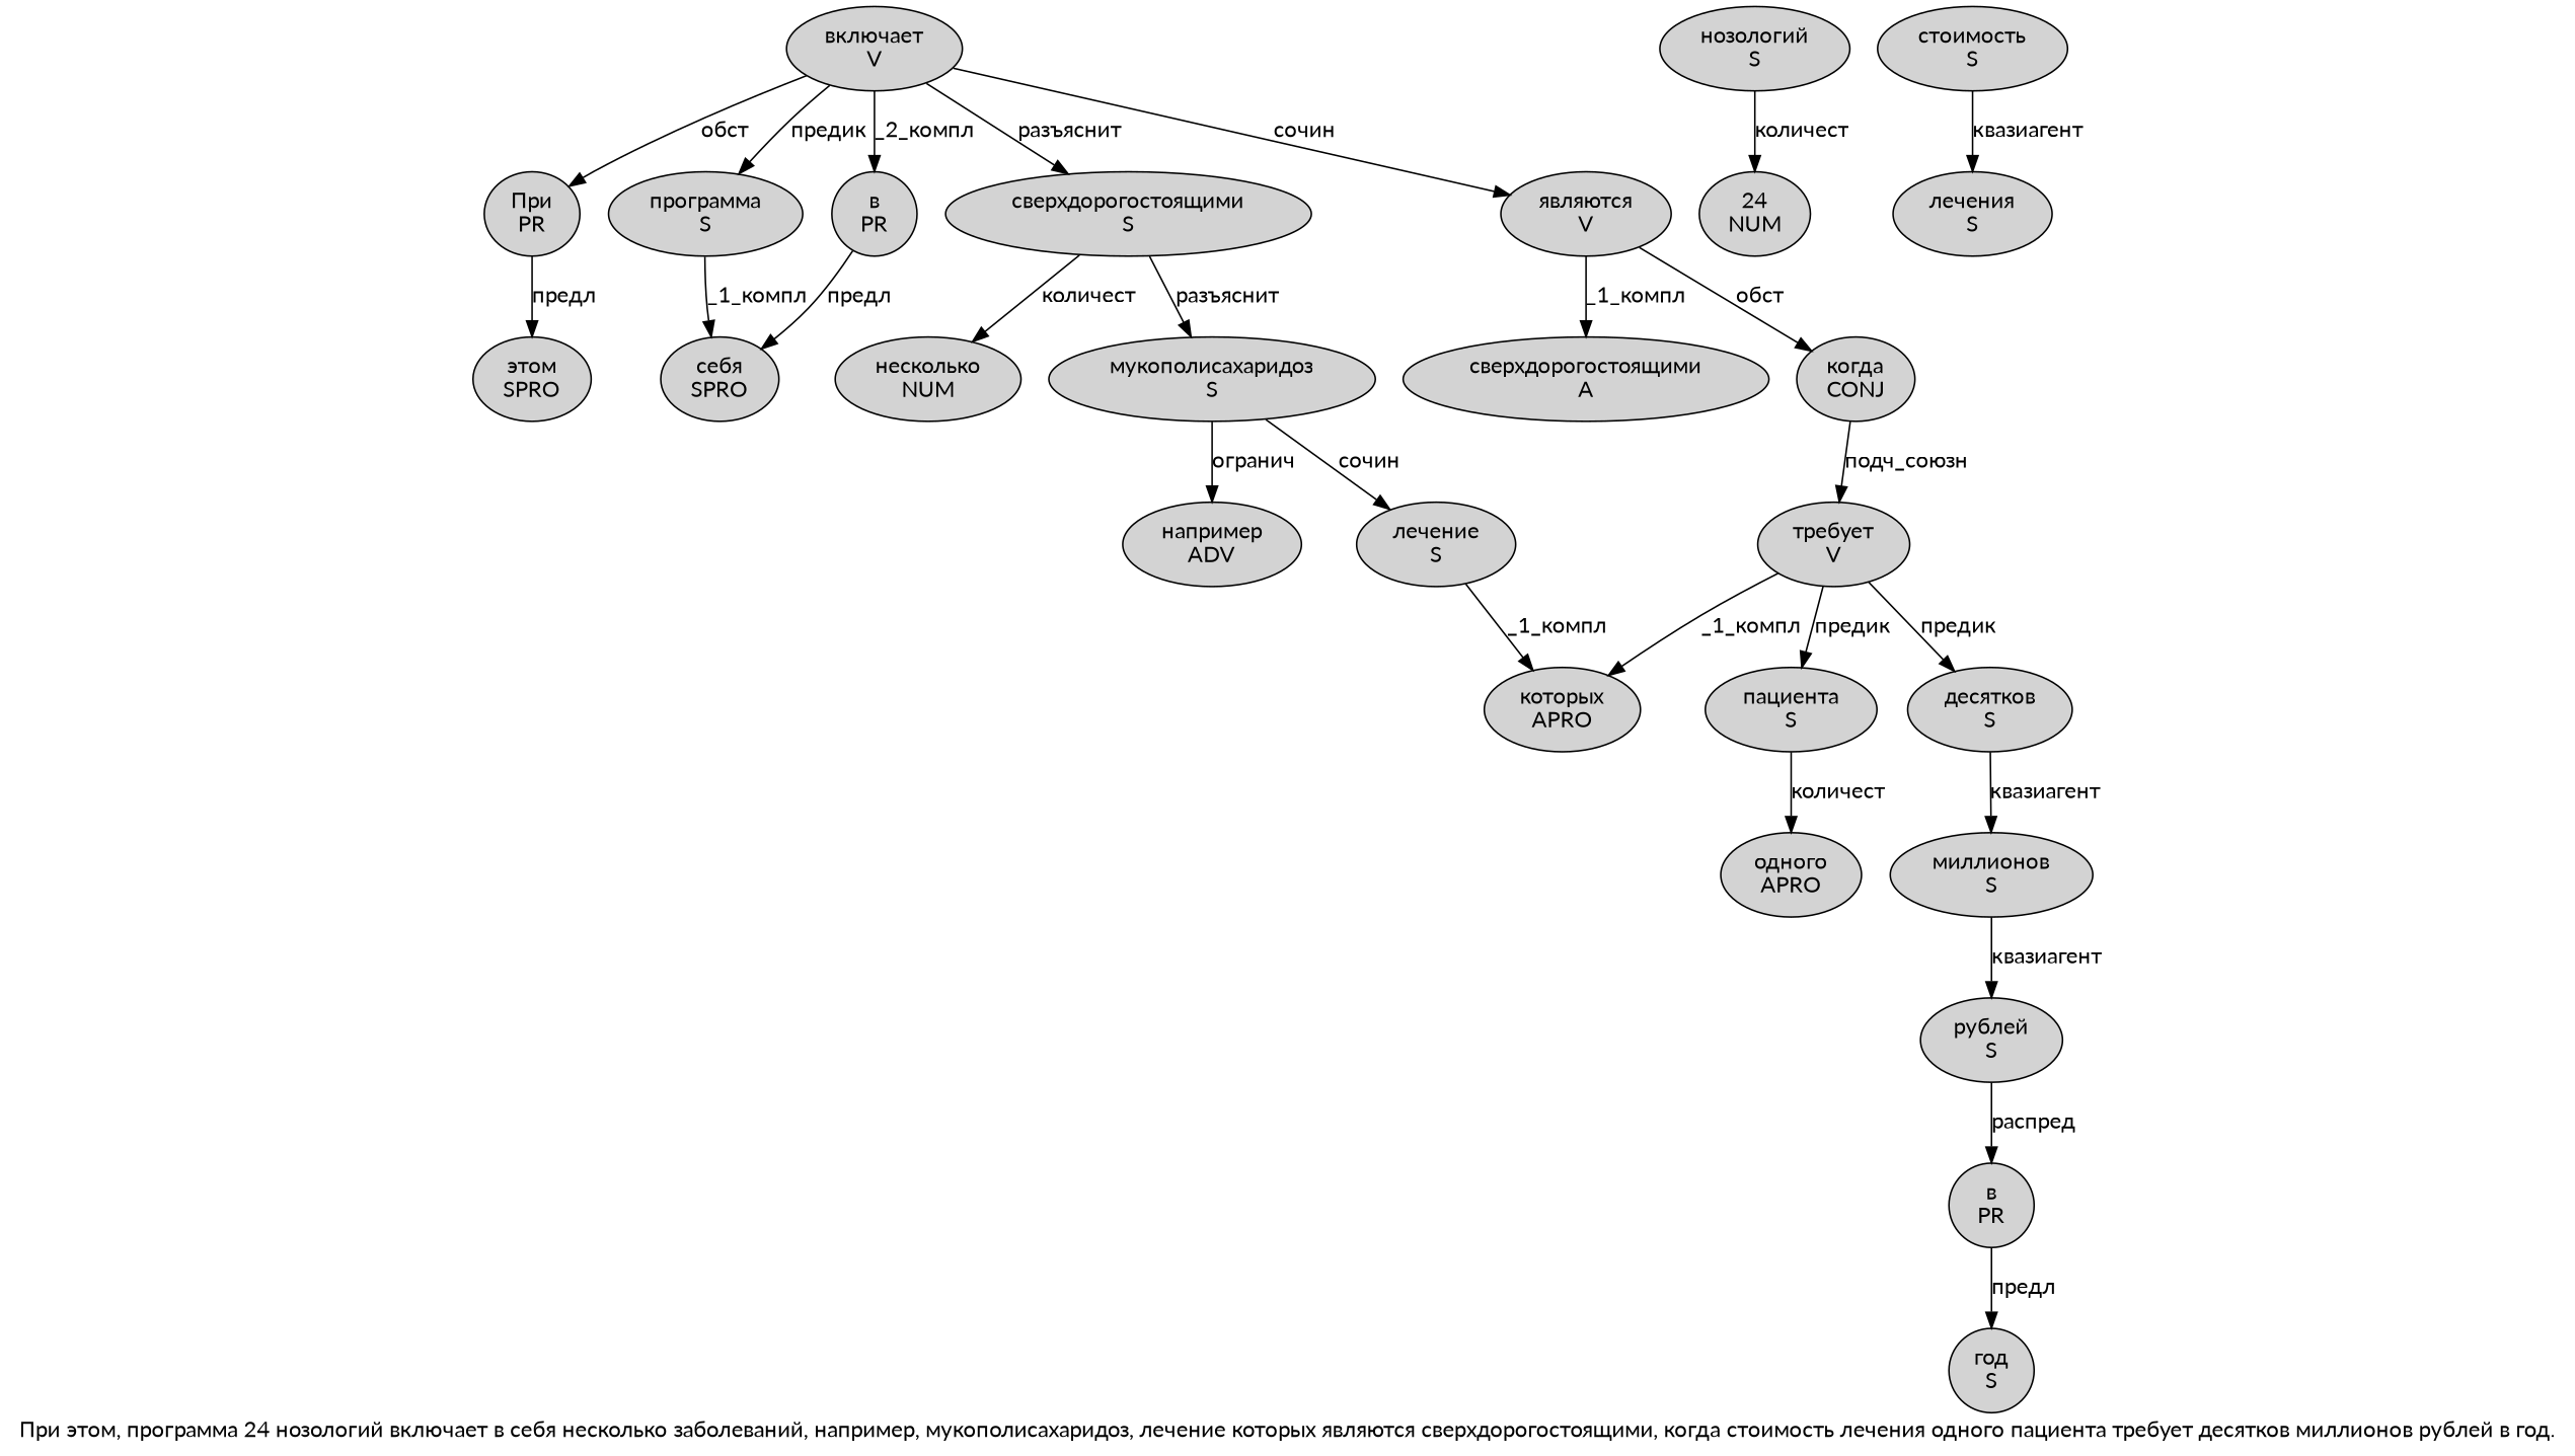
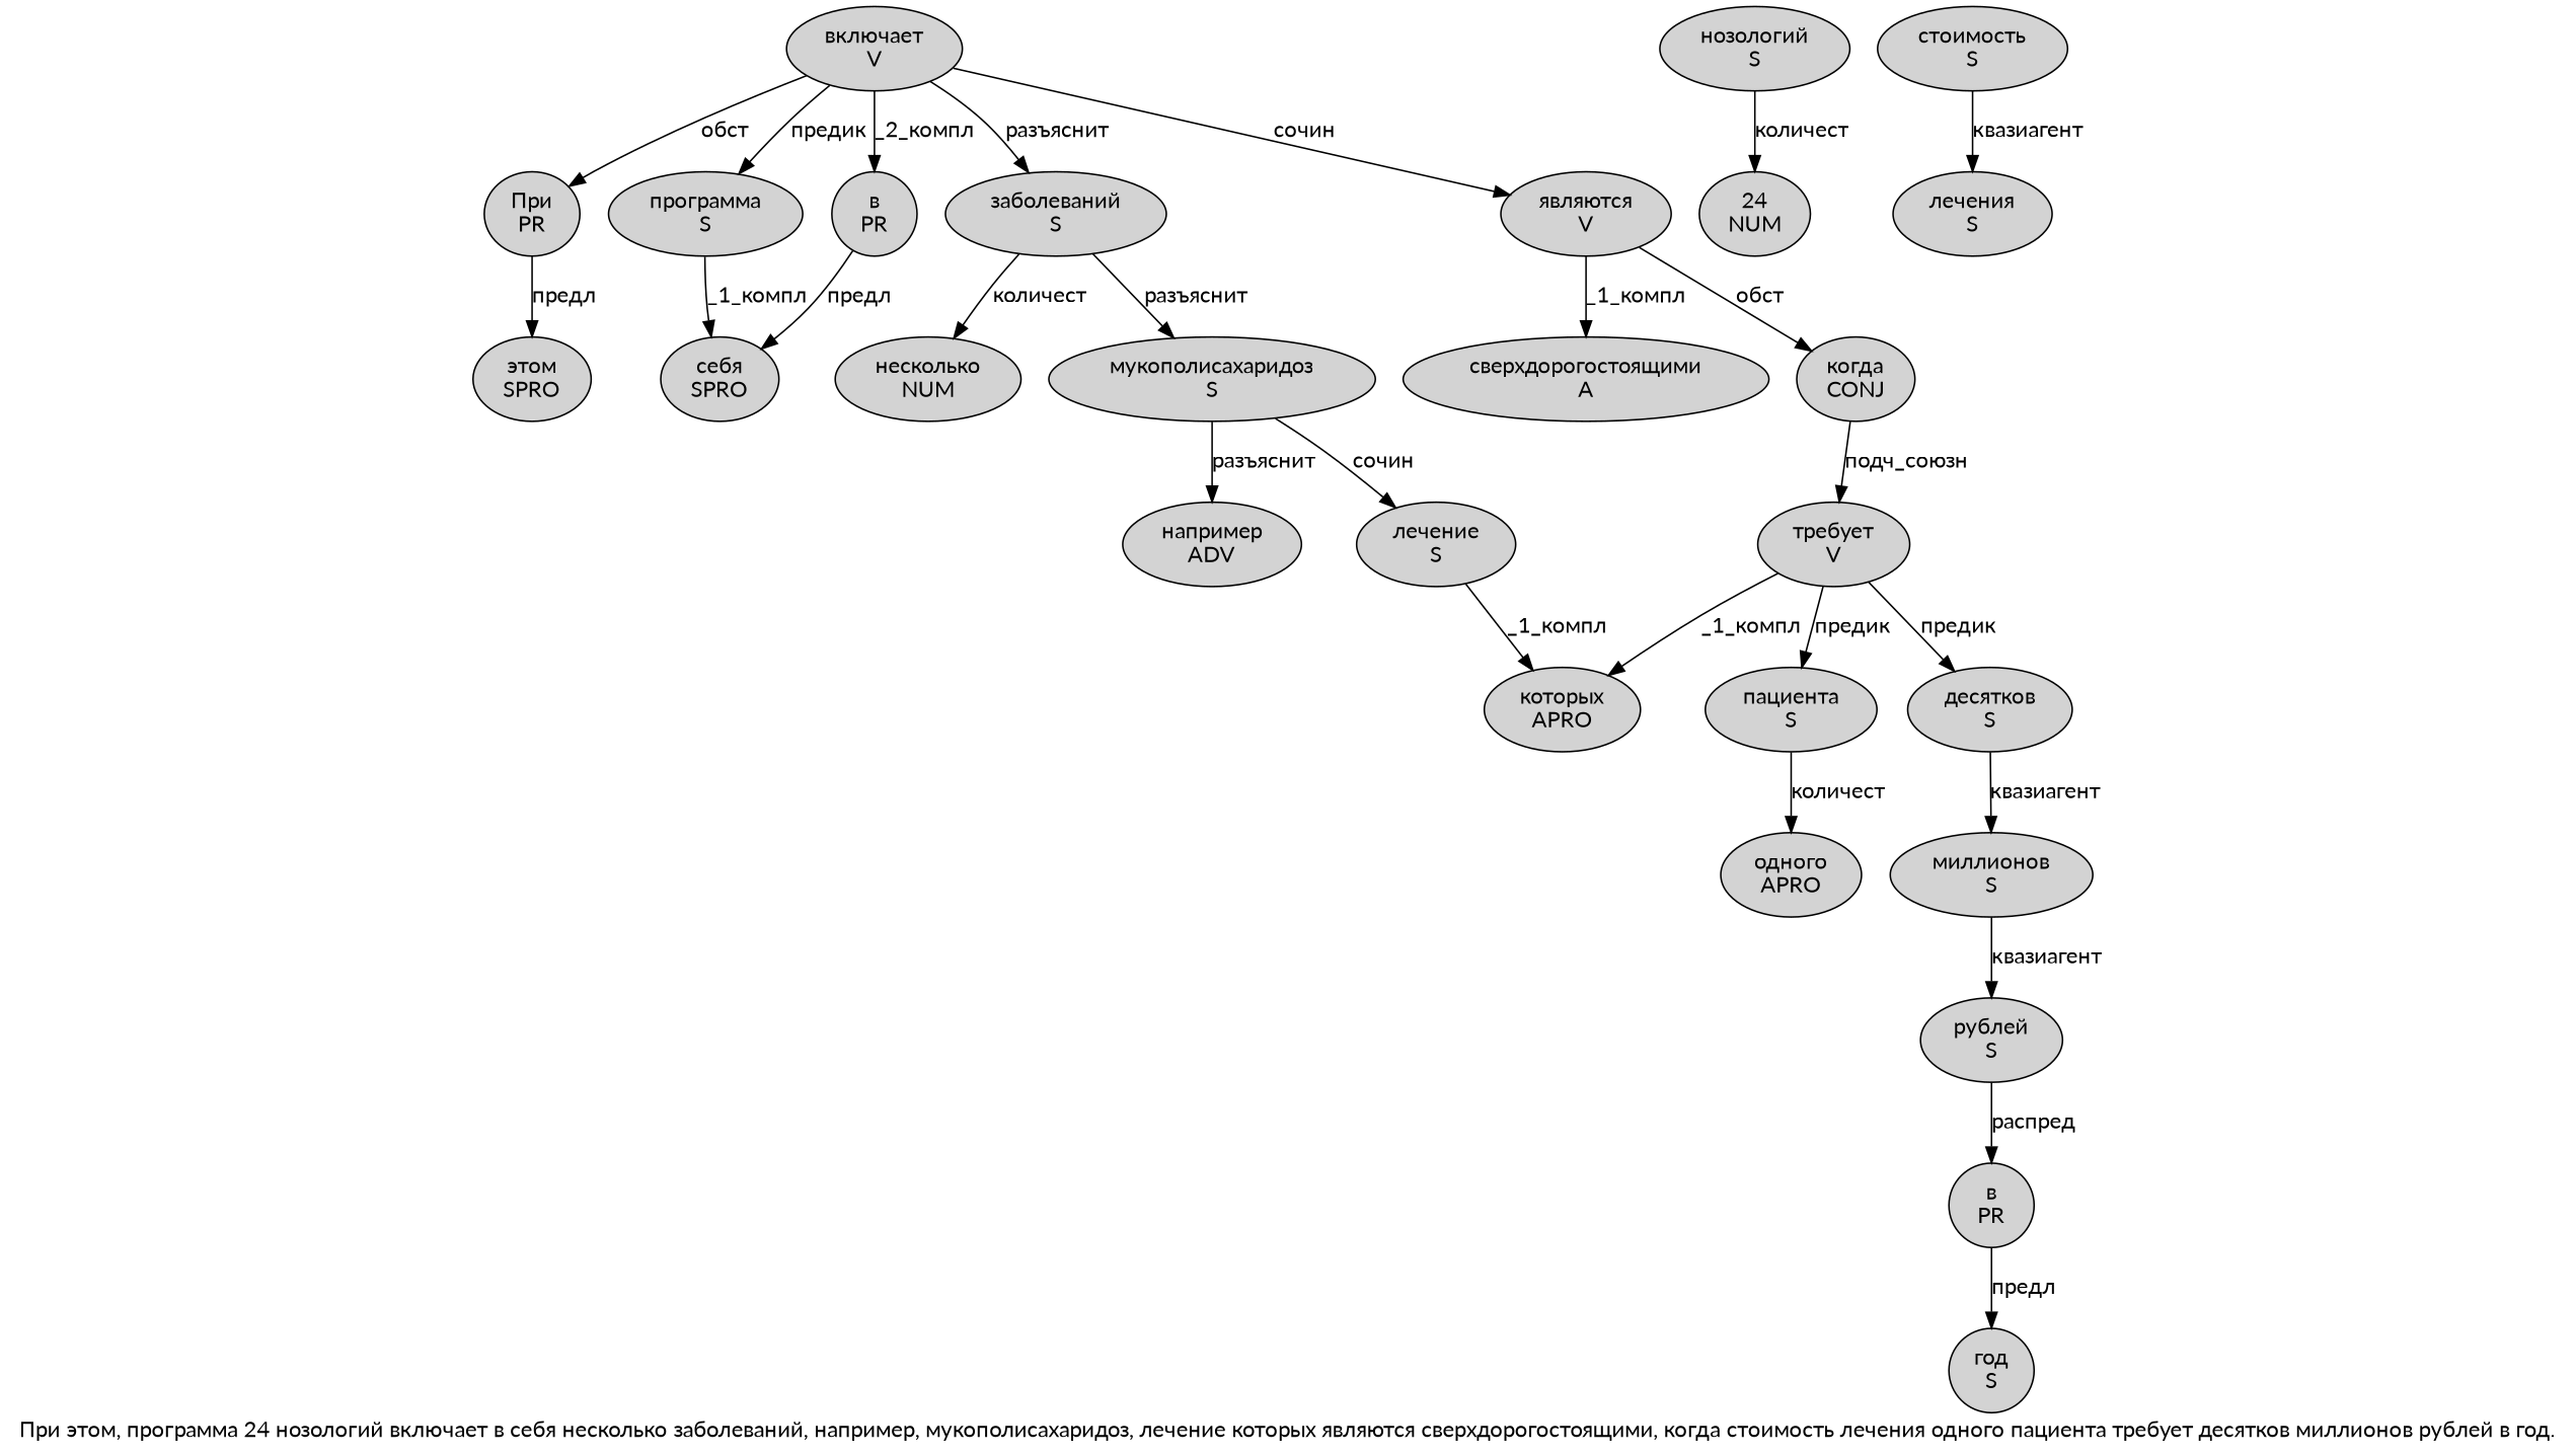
  digraph {
    fontname=Lato
    label="При этом, программа 24 нозологий включает в себя несколько заболеваний, например, мукополисахаридоз, лечение которых являются сверхдорогостоящими, когда стоимость лечения одного пациента требует десятков миллионов рублей в год."
    node [fillcolor=lightgray fontname=Lato penwidth=1 shape=ellipse style=filled]
    edge [fontname=Lato]
    n1 [label="При\nPR"]
    n2 [label="этом\nSPRO"]
    n3 [label="программа\nS"]
    n4 [label="себя\nSPRO"]
    n5 [label="нозологий\nS"]
    n6 [label="24\nNUM"]
    n7 [label="включает\nV"]
    n8 [label="в\nPR"]
-   n9 [label="сверхдорогостоящими\nS"]
+   n9 [label="заболеваний\nS"]
    n10 [label="являются\nV"]
    n11 [label="несколько\nNUM"]
    n12 [label="мукополисахаридоз\nS"]
    n13 [label="сверхдорогостоящими\nA"]
    n14 [label="когда\nCONJ"]
    n15 [label="например\nADV"]
    n16 [label="лечение\nS"]
    n17 [label="которых\nAPRO"]
    n18 [label="требует\nV"]
    n19 [label="пациента\nS"]
    n20 [label="десятков\nS"]
    n21 [label="стоимость\nS"]
    n22 [label="лечения\nS"]
    n23 [label="одного\nAPRO"]
    n24 [label="миллионов\nS"]
    n25 [label="рублей\nS"]
    n26 [label="в\nPR"]
    n27 [label="год\nS"]
    n1 -> n2 [label="предл"]
    n3 -> n4 [label="_1_компл"]
    n5 -> n6 [label="количест"]
    n7 -> n1 [label="обст"]
    n7 -> n3 [label="предик"]
    n7 -> n8 [label="_2_компл"]
    n7 -> n9 [label="разъяснит"]
    n7 -> n10 [label="сочин"]
    n8 -> n4 [label="предл"]
    n9 -> n11 [label="количест"]
    n9 -> n12 [label="разъяснит"]
    n10 -> n13 [label="_1_компл"]
    n10 -> n14 [label="обст"]
-   n12 -> n15 [label="огранич"]
+   n12 -> n15 [label="разъяснит"]
    n12 -> n16 [label="сочин"]
    n14 -> n18 [label="подч_союзн"]
    n16 -> n17 [label="_1_компл"]
    n18 -> n17 [label="_1_компл"]
    n18 -> n19 [label="предик"]
    n18 -> n20 [label="предик"]
    n19 -> n23 [label="количест"]
    n20 -> n24 [label="квазиагент"]
    n21 -> n22 [label="квазиагент"]
    n24 -> n25 [label="квазиагент"]
    n25 -> n26 [label="распред"]
    n26 -> n27 [label="предл"]
  }
